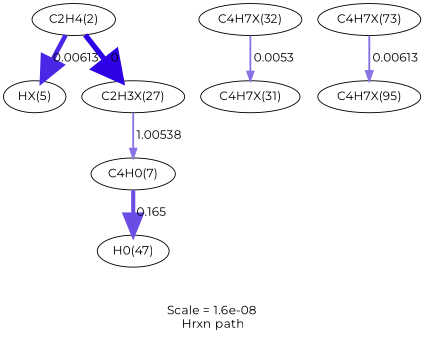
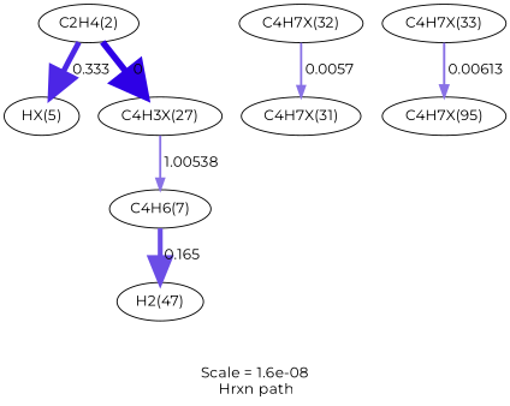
  digraph {
    fontname=Montserrat
    label="Scale = 1.6e-08\l Hrxn path"
    node [fontname=Montserrat]
    edge [color="0.7, 0.505, 0.9" fontname=Montserrat]
    n1 [label="C2H4(2)"]
    n2 [label="HX(5)"]
-   n3 [label="C2H3X(27)"]
-   n4 [label="C4H0(7)"]
-   n5 [label="H0(47)"]
+   n3 [label="C4H3X(27)"]
+   n4 [label="C4H6(7)"]
+   n5 [label="H2(47)"]
    n6 [label="C4H7X(32)"]
    n7 [label="C4H7X(31)"]
-   n8 [label="C4H7X(73)"]
+   n8 [label="C4H7X(33)"]
    n9 [label="C4H7X(95)"]
-   n1 -> n2 [arrowsize=2.59 color="0.7, 0.833, 0.9" label=" 0.00613" style="setlinewidth(5.17)"]
+   n1 -> n2 [arrowsize=2.59 color="0.7, 0.833, 0.9" label=" 0.333" style="setlinewidth(5.17)"]
    n1 -> n3 [arrowsize=3 color="0.7, 1.5, 0.9" label=" 0" style="setlinewidth(6)"]
    n3 -> n4 [arrowsize=1.03 label=" 1.00538" style="setlinewidth(2.06)"]
    n4 -> n5 [arrowsize=2.32 color="0.7, 0.665, 0.9" label=" 0.165" style="setlinewidth(4.64)"]
-   n6 -> n7 [arrowsize=1.02 label=" 0.0053" style="setlinewidth(2.04)"]
+   n6 -> n7 [arrowsize=1.02 label=" 0.0057" style="setlinewidth(2.04)"]
    n8 -> n9 [arrowsize=1.08 color="0.7, 0.506, 0.9" label=" 0.00613" style="setlinewidth(2.15)"]
  }
